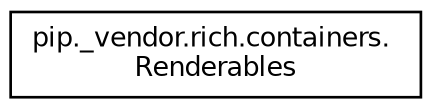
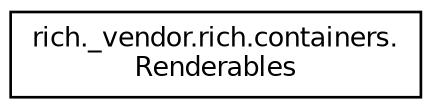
  digraph {
    rankdir=LR
-   n1 [color=black fillcolor=white fontname=Helvetica fontsize=10 height=0.2 label="pip._vendor.rich.containers.\lRenderables" shape=record style=filled width=0.4]
+   n1 [color=black fillcolor=white fontname=Helvetica fontsize=10 height=0.2 label="rich._vendor.rich.containers.\lRenderables" shape=record style=filled width=0.4]
  }
